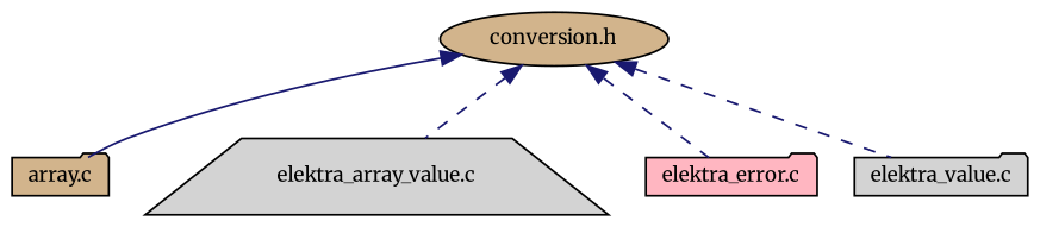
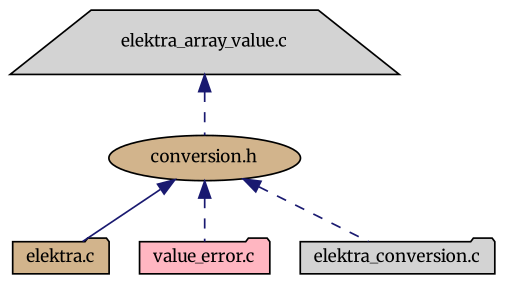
  digraph {
    fontname=Merriweather
    node [color=black fillcolor=tan fontname=Merriweather fontsize=10 shape=folder style=filled]
    edge [color=midnightblue dir=back fontname=Merriweather fontsize=10 labelfontname=Helvetica labelfontsize=10 style=dashed]
    n1 [fontcolor=black height=0.2 label="conversion.h" shape=ellipse width=0.4]
-   n2 [height=0.2 label="array.c" width=0.4]
+   n2 [height=0.2 label="elektra.c" width=0.4]
    n3 [fillcolor=lightgrey height=0.2 label="elektra_array_value.c" shape=trapezium width=0.4]
-   n4 [fillcolor=lightpink height=0.2 label="elektra_error.c" width=0.4]
-   n5 [fillcolor=lightgrey height=0.2 label="elektra_value.c" width=0.4]
+   n4 [fillcolor=lightpink height=0.2 label="value_error.c" width=0.4]
+   n5 [fillcolor=lightgrey height=0.2 label="elektra_conversion.c" width=0.4]
    n1 -> n2 [style=solid]
-   n1 -> n3
+   n3 -> n1
    n1 -> n4
    n1 -> n5
  }
